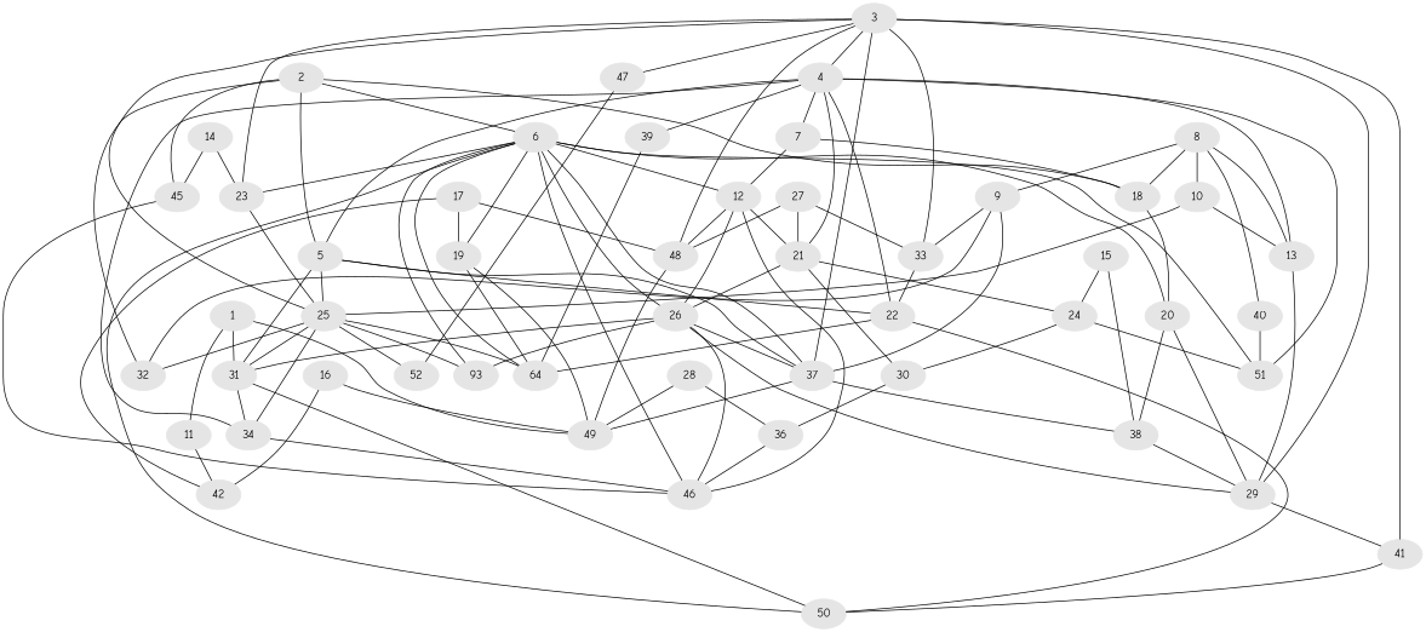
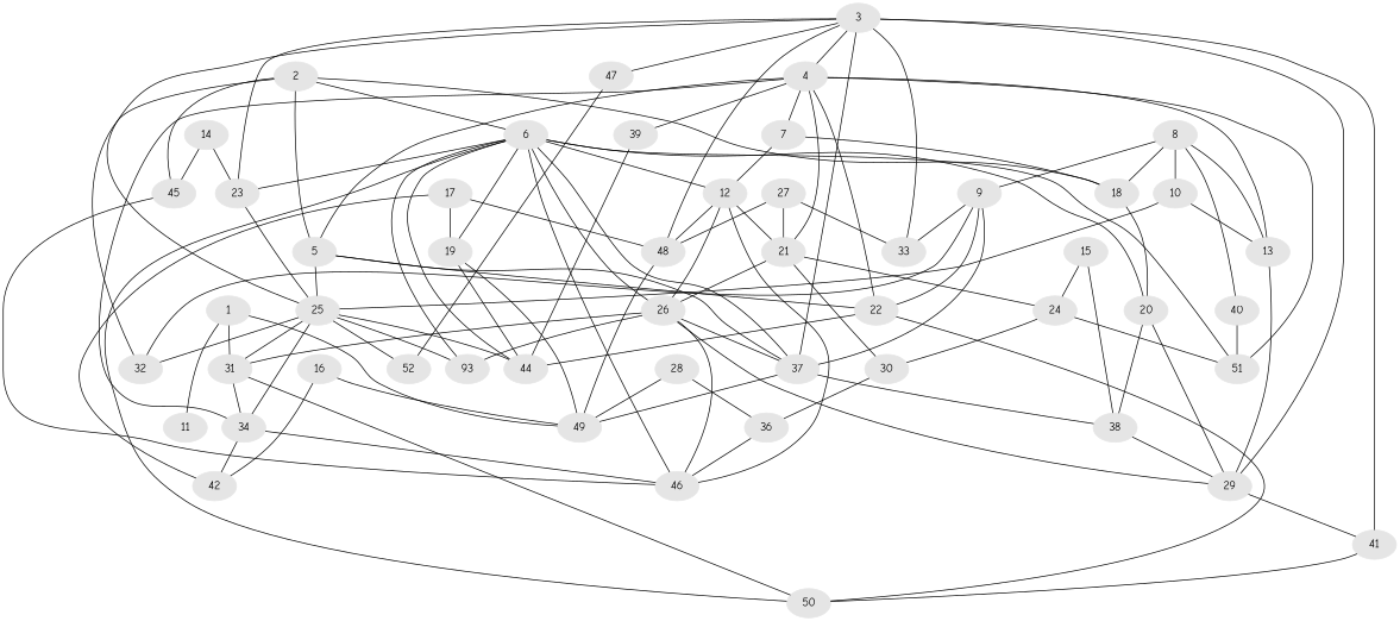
  graph {
    fontname="Comic Neue"
    node [color=gray90 fontname="Comic Neue" style=filled]
    edge [fontname="Comic Neue" weight=1.0]
    1
    11
    31
    49
    42
    34
    50
    2
    5
    6
    18
    32
    45
    25
    37
    22
    23
    51
    12
    19
    20
    26
    n23 [label=93]
-   44 [label=64]
+   44
    46
    3
    4
    29
    33
    41
    47
    48
    7
    13
    21
    39
    52
    38
    24
    30
    8
    9
    10
    40
    14
    15
    16
    17
    36
    27
    28
    1 -- 11
    1 -- 31
    1 -- 49
-   11 -- 42
+   34 -- 42
    31 -- 34
    31 -- 50
    34 -- 46
    2 -- 5
    2 -- 6
    2 -- 18
    2 -- 32
    2 -- 45
-   5 -- 31
    5 -- 25
    5 -- 37
    5 -- 22 [weight=2.0]
    6 -- 50
    6 -- 37
    6 -- 23
    6 -- 51
    6 -- 12 [weight=2.0]
    6 -- 19
    6 -- 20
    6 -- 26
    6 -- n23
    6 -- 44
    6 -- 46
    18 -- 20
    45 -- 46
    25 -- 31 [weight=2.0]
    25 -- 34 [weight=2.0]
    25 -- 32
    25 -- n23
    25 -- 44
    25 -- 52
    37 -- 49
    37 -- 38
    22 -- 50
    22 -- 44
    23 -- 25
    12 -- 26
    12 -- 46
    12 -- 48
    12 -- 21
    19 -- 49
    19 -- 44
    20 -- 29
    20 -- 38
    26 -- 31 [weight=2.0]
    26 -- 37
    26 -- n23 [weight=2.0]
    26 -- 46
    26 -- 29
    3 -- 25
    3 -- 37
    3 -- 23
    3 -- 4
    3 -- 29
    3 -- 33
    3 -- 41 [weight=2.0]
    3 -- 47
    3 -- 48
    4 -- 34
    4 -- 5 [weight=2.0]
    4 -- 22
    4 -- 51
    4 -- 7
    4 -- 13
    4 -- 21
    4 -- 39
    29 -- 41
    41 -- 50
    47 -- 52
    48 -- 49
    7 -- 18
    7 -- 12
    13 -- 29
    21 -- 26
    21 -- 24
    21 -- 30
    39 -- 44
    38 -- 29
    24 -- 51
    24 -- 30
    30 -- 36
    8 -- 18
    8 -- 13
    8 -- 9
    8 -- 10
    8 -- 40
    9 -- 32
    9 -- 37
-   33 -- 22
+   9 -- 22
    9 -- 33
    10 -- 25
    10 -- 13
    40 -- 51
    14 -- 45
    14 -- 23
    15 -- 38
    15 -- 24
    16 -- 49
    16 -- 42
    17 -- 42
    17 -- 19
    17 -- 48
    36 -- 46
    27 -- 33
    27 -- 48
    27 -- 21
    28 -- 49
    28 -- 36
  }
